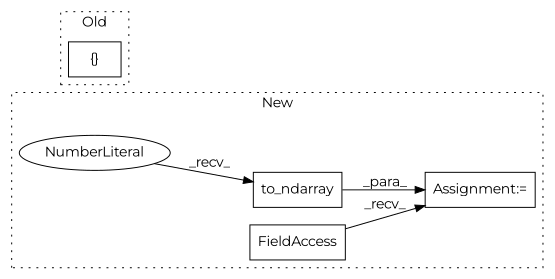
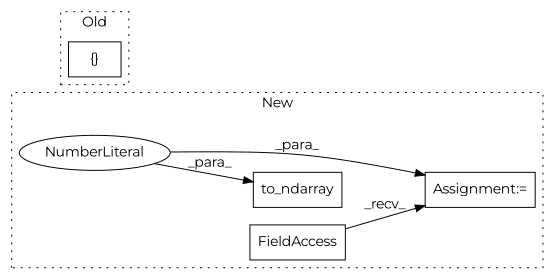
  digraph {
    fontname=Montserrat
    rankdir=LR
    node [fontname=Montserrat l=1 shape=box]
    edge [fontname=Montserrat]
    n1 [a=32 l="11,1" label=to_ndarray s="3473,3496"]
    n2 [a=34 label=NumberLiteral s=3495 shape=ellipse]
    n3 [a=22 l=9 label=FieldAccess s=3455]
    n4 [a=7 label="Assignment:=" s=3511]
    n5 [a=4 l="1,1" label="{}" s="3497,3523"]
    subgraph cluster_1 {
      label=New
      style=dotted
      n1
      n2
      n3
      n4
    }
    subgraph cluster_2 {
      label=Old
      style=dotted
      n5
    }
-   n1 -> n4 [label=_para_]
-   n2 -> n1 [label=_recv_]
+   n2 -> n4 [label=_para_]
+   n2 -> n1 [label=_para_]
    n3 -> n4 [label=_recv_]
  }
